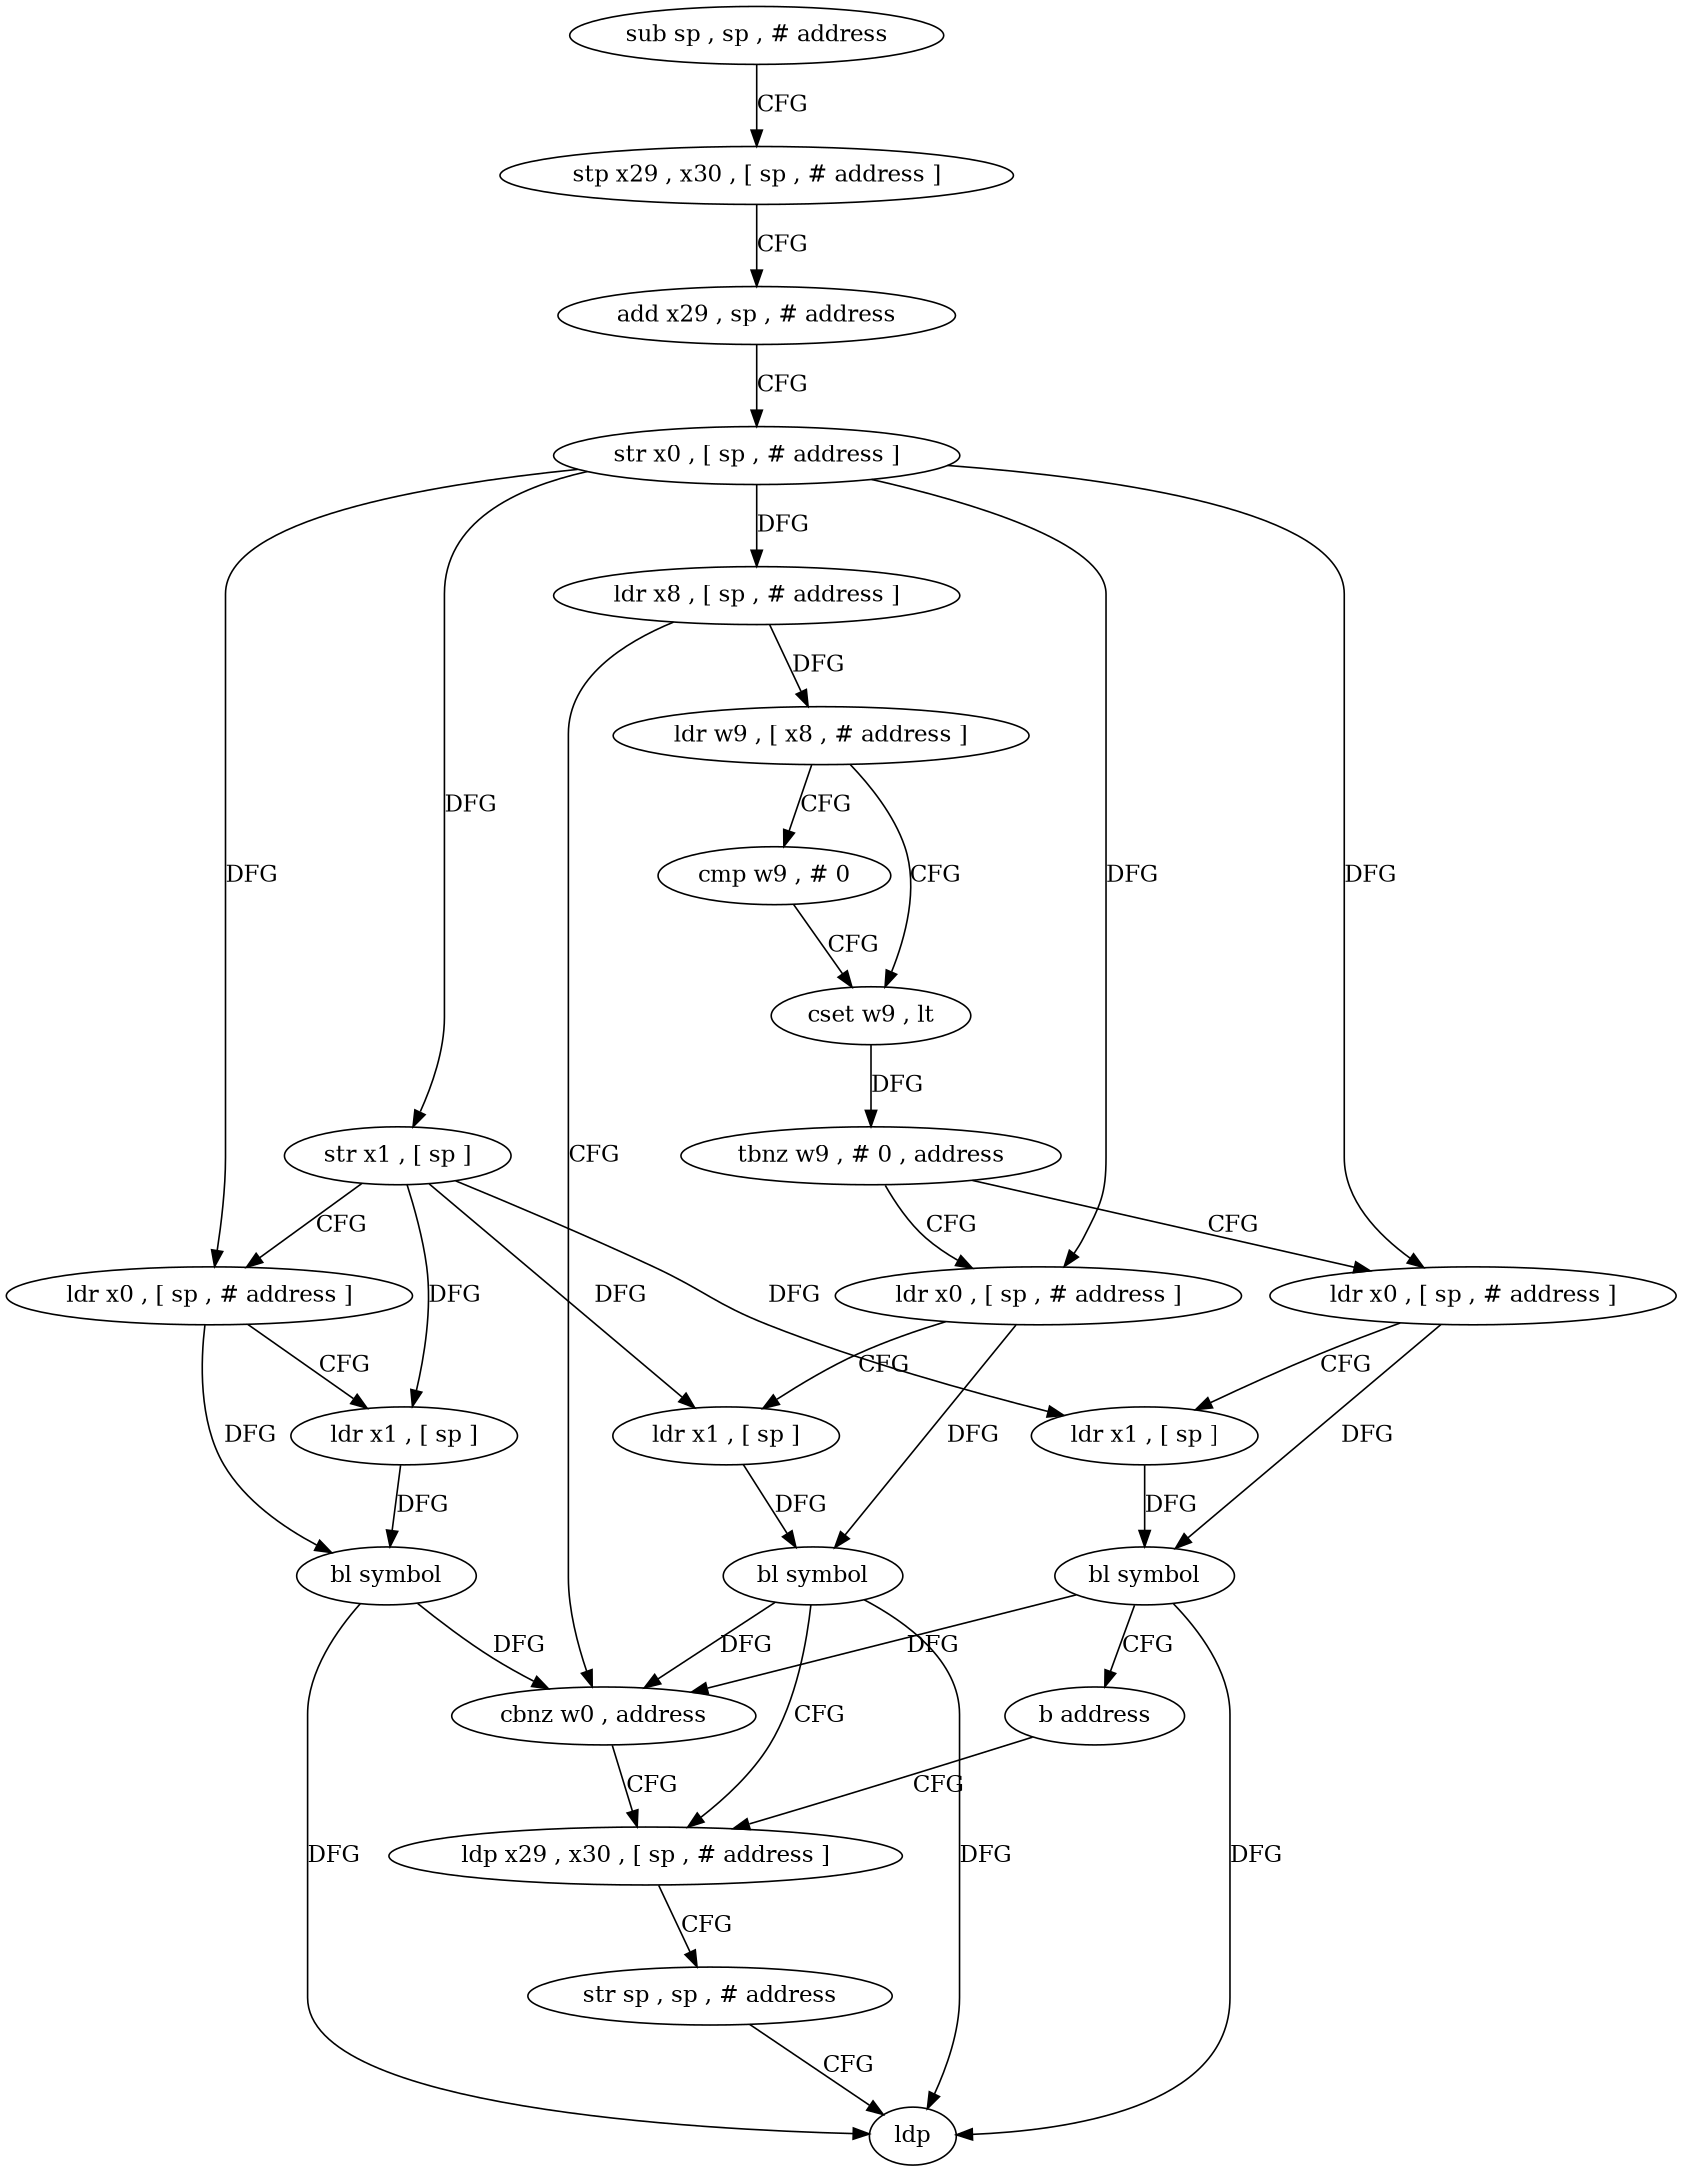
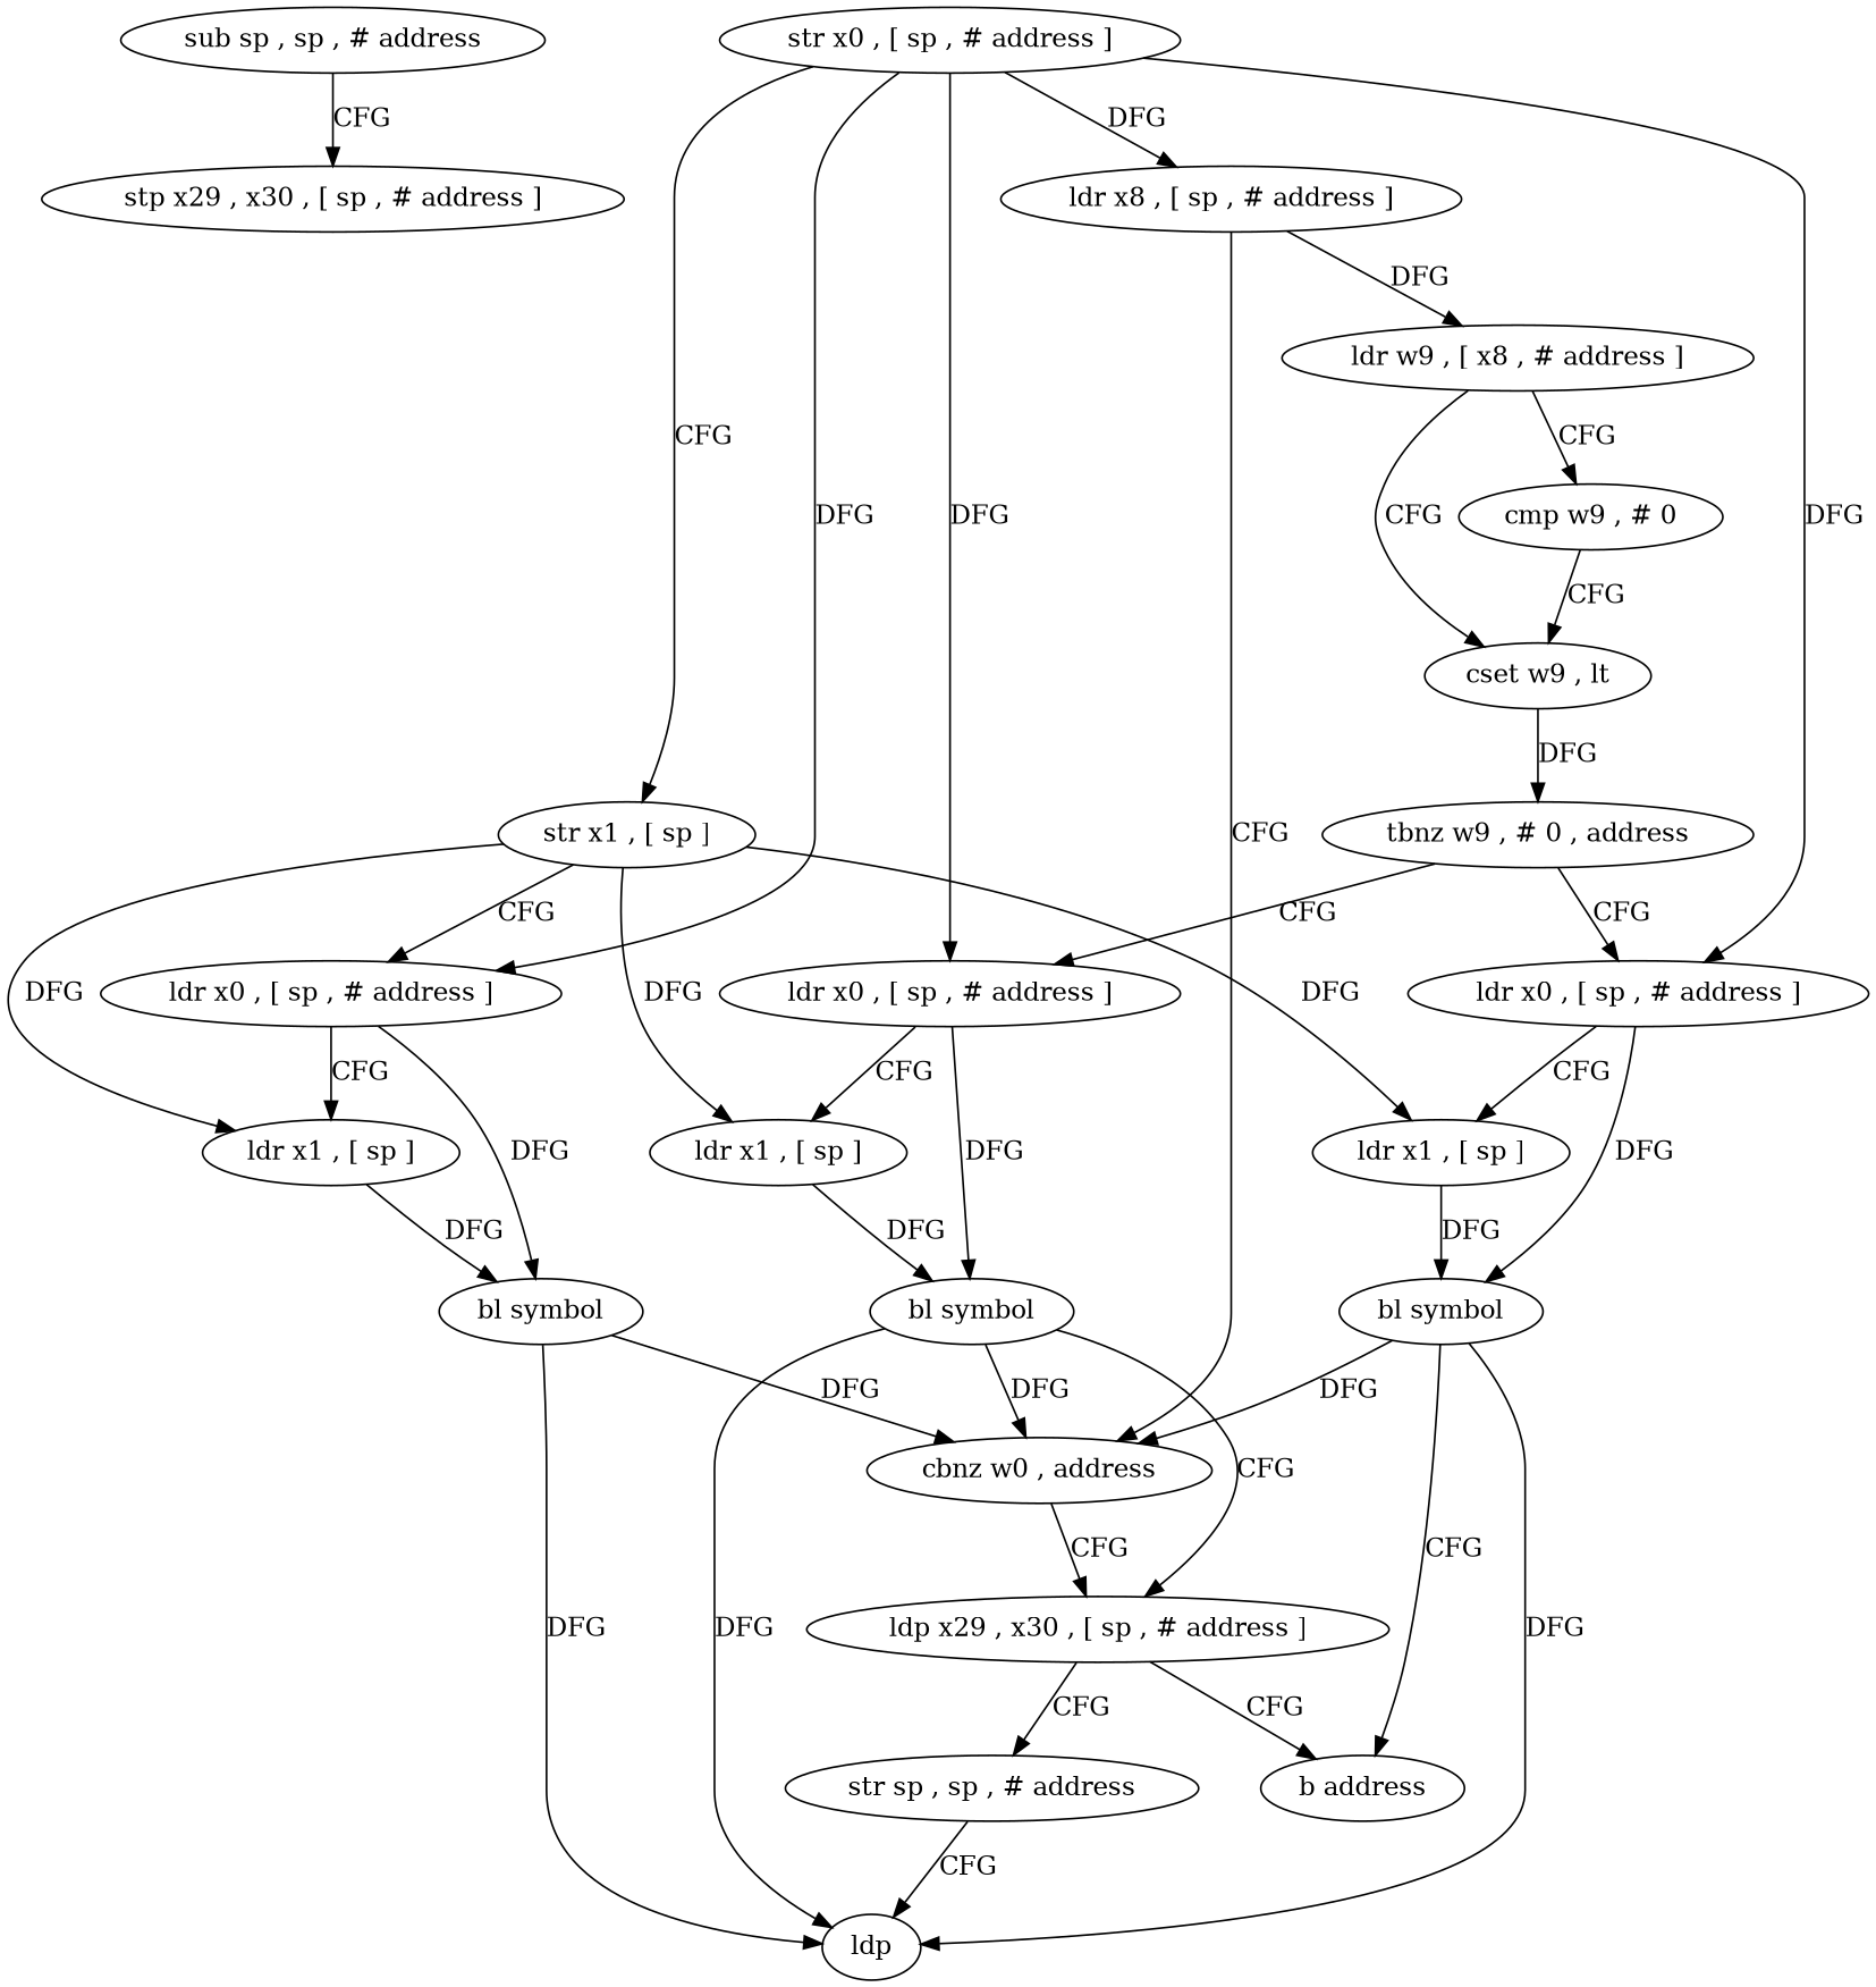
  digraph {
    n1 [label="sub sp , sp , # address"]
    n2 [label="stp x29 , x30 , [ sp , # address ]"]
-   n3 [label="add x29 , sp , # address"]
    n4 [label="str x0 , [ sp , # address ]"]
    n5 [label="str x1 , [ sp ]"]
    n6 [label="ldr x0 , [ sp , # address ]"]
    n7 [label="ldr x8 , [ sp , # address ]"]
    n8 [label="ldr x0 , [ sp , # address ]"]
    n9 [label="ldr x0 , [ sp , # address ]"]
    n10 [label="ldr x1 , [ sp ]"]
    n11 [label="ldr x1 , [ sp ]"]
    n12 [label="ldr x1 , [ sp ]"]
    n13 [label="bl symbol"]
    n14 [label="cbnz w0 , address"]
    n15 [label="ldr w9 , [ x8 , # address ]"]
    n16 [label="bl symbol"]
    n17 [label="bl symbol"]
    n18 [label=ldp]
    n19 [label="ldp x29 , x30 , [ sp , # address ]"]
    n20 [label="str sp , sp , # address"]
    n21 [label="cmp w9 , # 0"]
    n22 [label="cset w9 , lt"]
    n23 [label="tbnz w9 , # 0 , address"]
    n24 [label="b address"]
    n1 -> n2 [label=CFG]
-   n2 -> n3 [label=CFG]
-   n3 -> n4 [label=CFG]
-   n4 -> n5 [label=DFG]
+   n4 -> n5 [label=CFG]
    n4 -> n6 [label=DFG]
    n4 -> n7 [label=DFG]
    n4 -> n8 [label=DFG]
    n4 -> n9 [label=DFG]
    n5 -> n6 [label=CFG]
    n5 -> n10 [label=DFG]
    n5 -> n11 [label=DFG]
    n5 -> n12 [label=DFG]
    n6 -> n10 [label=CFG]
    n6 -> n13 [label=DFG]
    n7 -> n14 [label=CFG]
    n7 -> n15 [label=DFG]
    n8 -> n11 [label=CFG]
    n8 -> n16 [label=DFG]
    n9 -> n12 [label=CFG]
    n9 -> n17 [label=DFG]
    n10 -> n13 [label=DFG]
    n11 -> n16 [label=DFG]
    n12 -> n17 [label=DFG]
    n13 -> n14 [label=DFG]
    n13 -> n18 [label=DFG]
    n14 -> n19 [label=CFG]
    n15 -> n21 [label=CFG]
    n15 -> n22 [label=CFG]
    n16 -> n14 [label=DFG]
    n16 -> n18 [label=DFG]
    n16 -> n19 [label=CFG]
    n17 -> n14 [label=DFG]
    n17 -> n18 [label=DFG]
    n17 -> n24 [label=CFG]
    n19 -> n20 [label=CFG]
    n20 -> n18 [label=CFG]
    n21 -> n22 [label=CFG]
    n22 -> n23 [label=DFG]
    n23 -> n8 [label=CFG]
    n23 -> n9 [label=CFG]
-   n24 -> n19 [label=CFG]
+   n19 -> n24 [label=CFG]
  }
